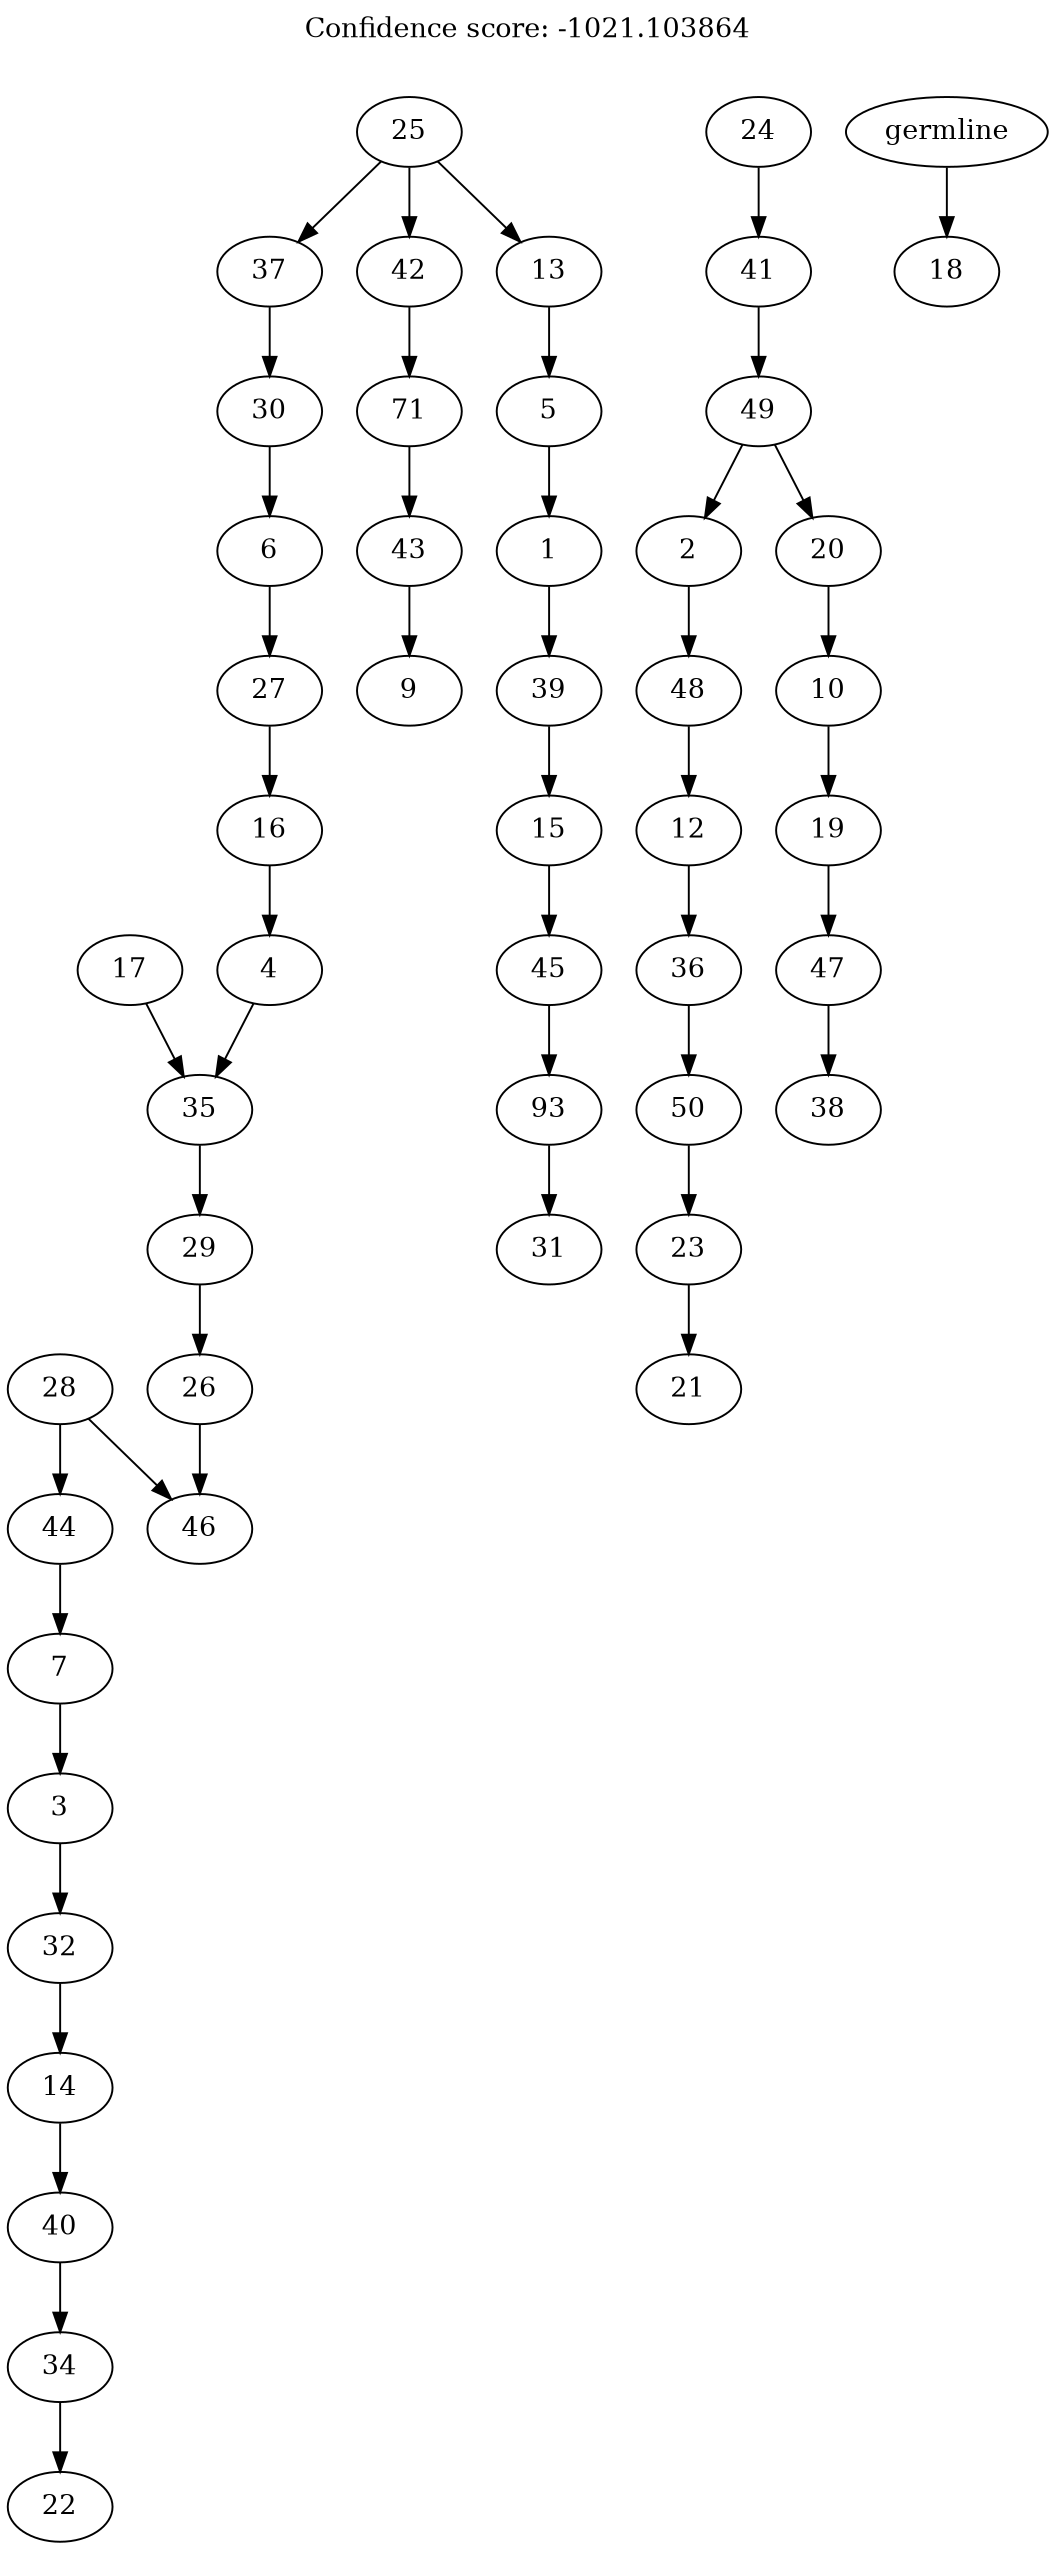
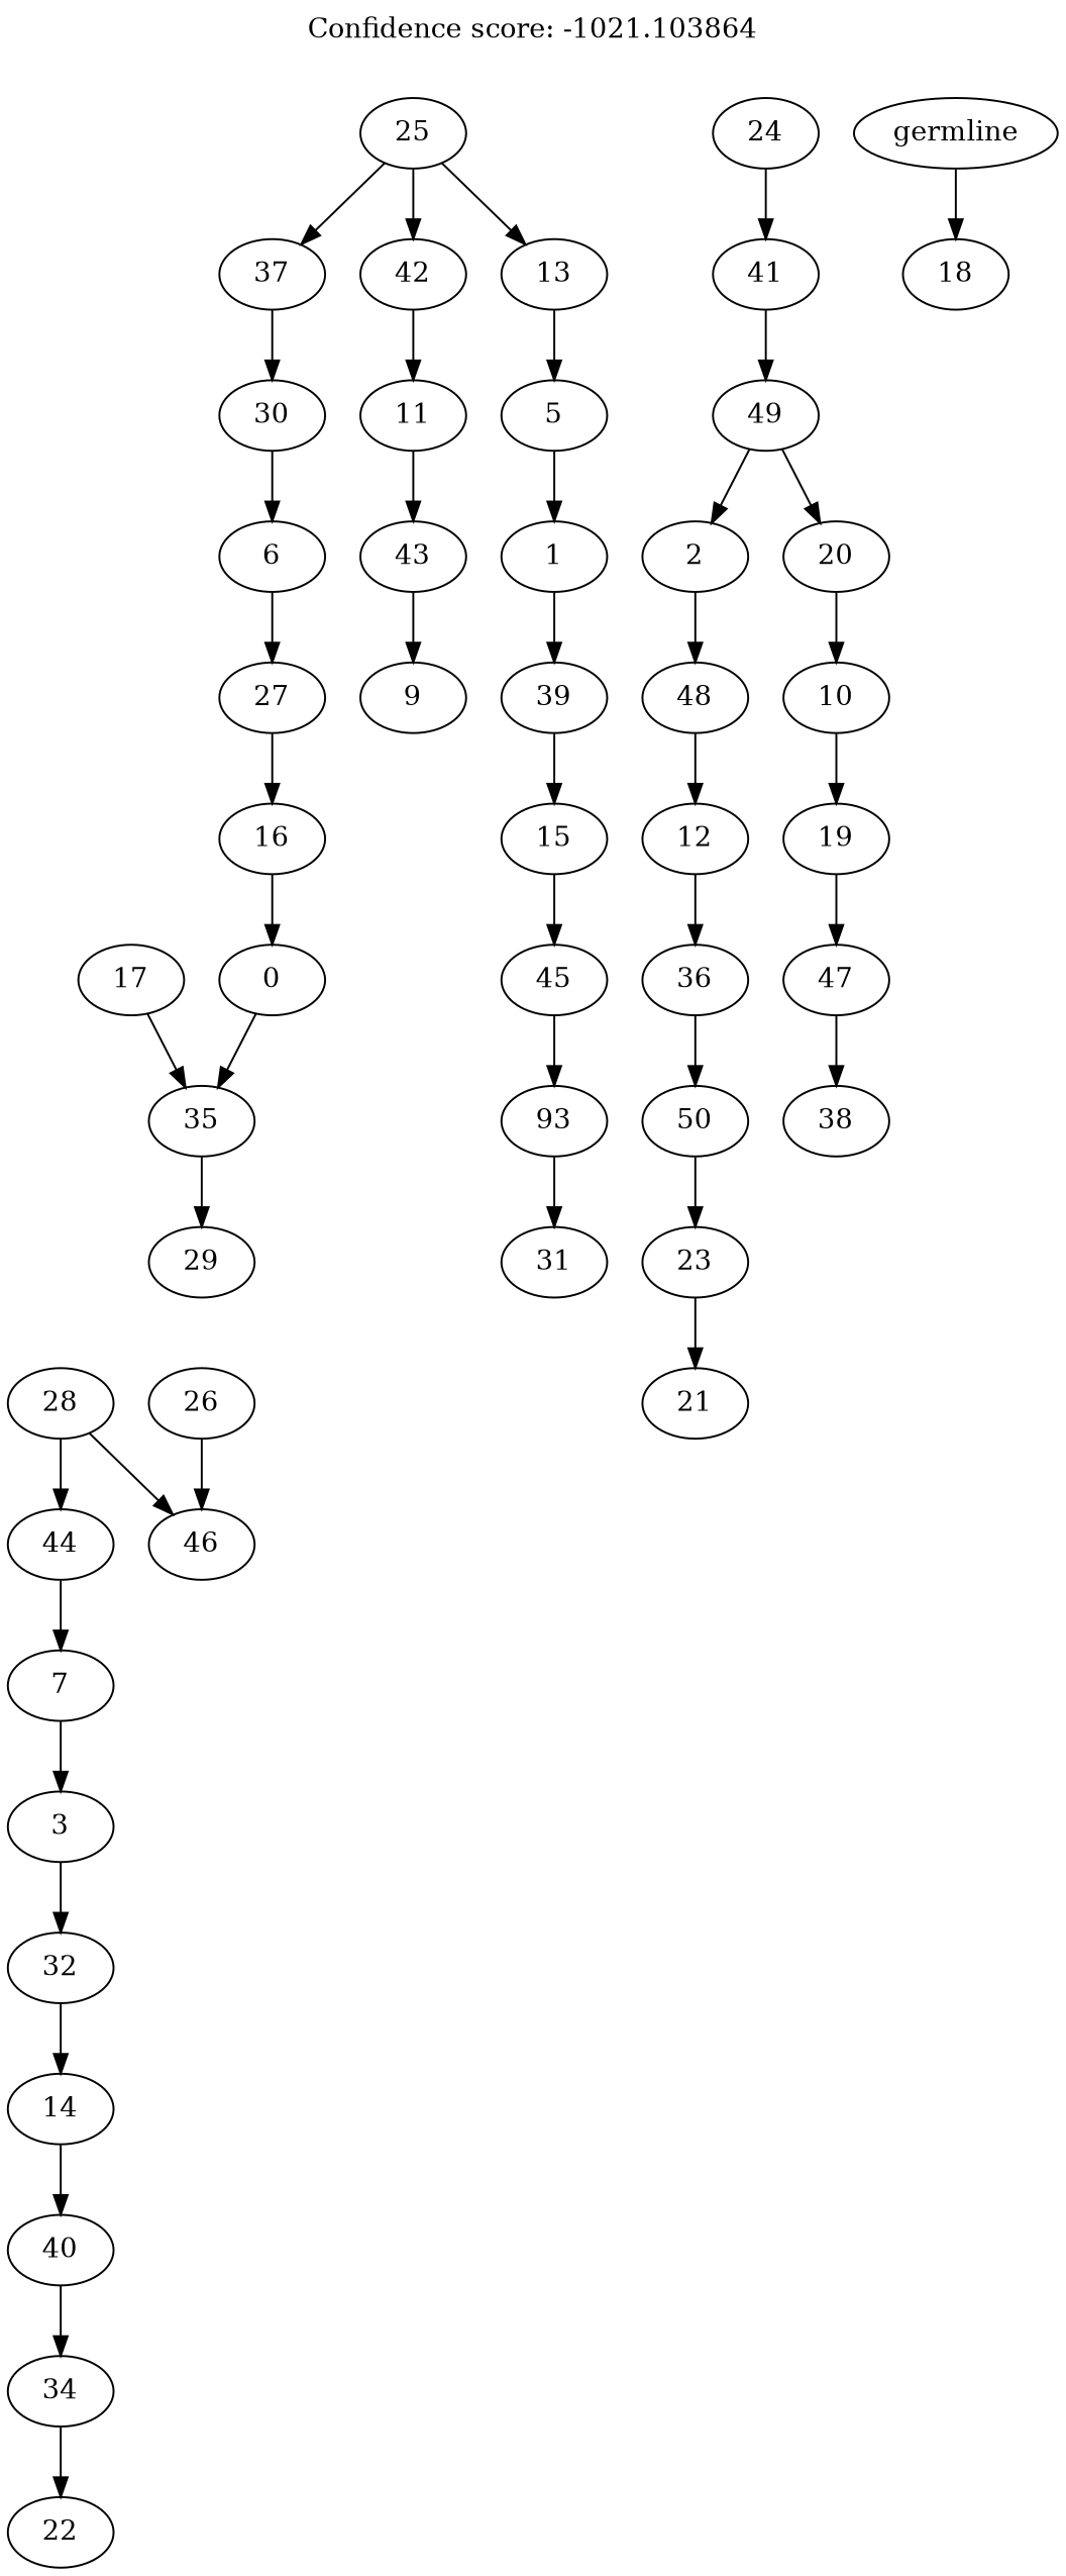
  digraph {
    label="Confidence score: -1021.103864"
    labelloc=t
    n1 [label=34]
    n2 [label=22]
    n3 [label=40]
    n4 [label=14]
    n5 [label=32]
    n6 [label=3]
    n7 [label=7]
    n8 [label=44]
    n9 [label=28]
    n10 [label=46]
    n11 [label=26]
    n12 [label=29]
    n13 [label=35]
    n14 [label=17]
-   n15 [label=4]
+   n15 [label=0]
    n16 [label=16]
    n17 [label=27]
    n18 [label=6]
    n19 [label=30]
    n20 [label=37]
    n21 [label=43]
    n22 [label=9]
-   n23 [label=71]
+   n23 [label=11]
    n24 [label=42]
    n25 [label=23]
    n26 [label=21]
    n27 [label=50]
    n28 [label=36]
    n29 [label=12]
    n30 [label=48]
    n31 [label=2]
    n32 [label=47]
    n33 [label=38]
    n34 [label=19]
    n35 [label=10]
    n36 [label=20]
    n37 [label=49]
    n38 [label=41]
    n39 [label=24]
    n40 [label=31]
    n41 [label=93]
    n42 [label=45]
    n43 [label=15]
    n44 [label=39]
    n45 [label=1]
    n46 [label=5]
    n47 [label=13]
    n48 [label=25]
    n49 [label=18]
    n50 [label=germline]
    n1 -> n2
    n3 -> n1
    n4 -> n3
    n5 -> n4
    n6 -> n5
    n7 -> n6
    n8 -> n7
    n9 -> n8
    n9 -> n10
    n11 -> n10
-   n12 -> n11
    n13 -> n12
    n14 -> n13
    n15 -> n13
    n16 -> n15
    n17 -> n16
    n18 -> n17
    n19 -> n18
    n20 -> n19
    n21 -> n22
    n23 -> n21
    n24 -> n23
    n25 -> n26
    n27 -> n25
    n28 -> n27
    n29 -> n28
    n30 -> n29
    n31 -> n30
    n32 -> n33
    n34 -> n32
    n35 -> n34
    n36 -> n35
    n37 -> n31
    n37 -> n36
    n38 -> n37
    n39 -> n38
    n41 -> n40
    n42 -> n41
    n43 -> n42
    n44 -> n43
    n45 -> n44
    n46 -> n45
    n47 -> n46
    n48 -> n20
    n48 -> n24
    n48 -> n47
    n50 -> n49
  }
